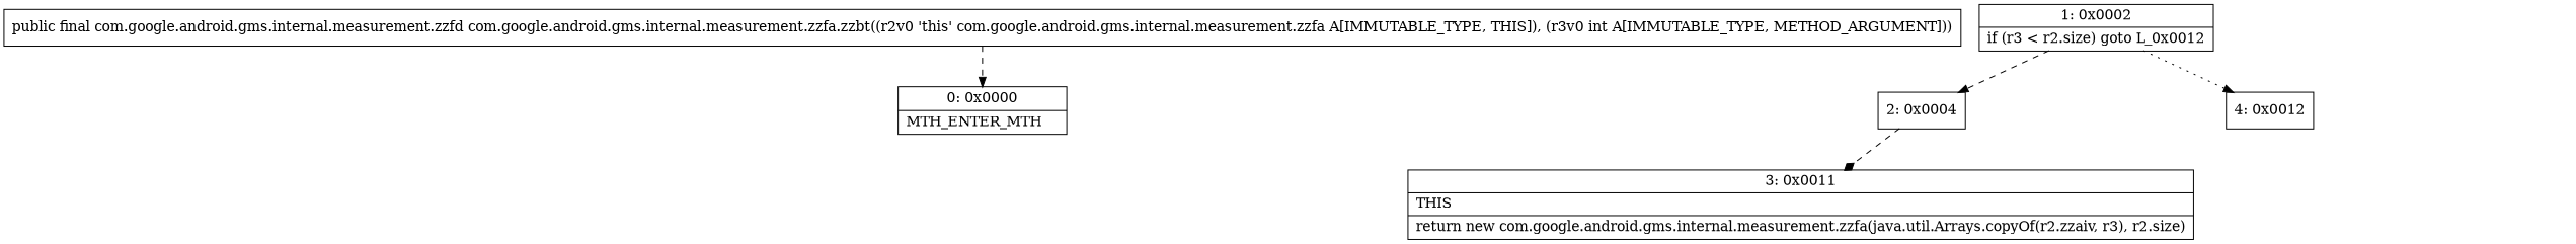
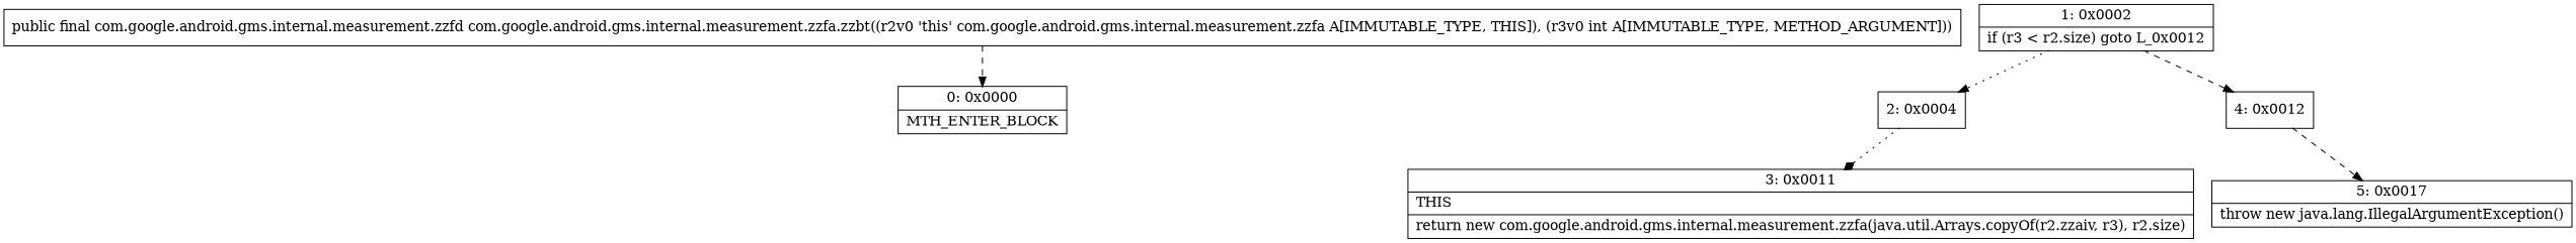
  digraph {
    node [shape=record]
    edge [arrowhead=normal style=dashed]
-   n1 [label="{0\:\ 0x0000|MTH_ENTER_MTH\l}"]
+   n1 [label="{0\:\ 0x0000|MTH_ENTER_BLOCK\l}"]
    n2 [label="{1\:\ 0x0002|if (r3 \< r2.size) goto L_0x0012\l}"]
    n3 [label="{2\:\ 0x0004}"]
    n4 [label="{4\:\ 0x0012}"]
    n5 [label="{3\:\ 0x0011|THIS\l|return new com.google.android.gms.internal.measurement.zzfa(java.util.Arrays.copyOf(r2.zzaiv, r3), r2.size)\l}"]
+   n6 [label="{5\:\ 0x0017|throw new java.lang.IllegalArgumentException()\l}"]
    n7 [label="{public final com.google.android.gms.internal.measurement.zzfd com.google.android.gms.internal.measurement.zzfa.zzbt((r2v0 'this' com.google.android.gms.internal.measurement.zzfa A[IMMUTABLE_TYPE, THIS]), (r3v0 int A[IMMUTABLE_TYPE, METHOD_ARGUMENT])) }"]
-   n2 -> n3
-   n2 -> n4 [style=dotted]
-   n3 -> n5 [arrowhead=diamond]
+   n2 -> n3 [style=dotted]
+   n2 -> n4
+   n3 -> n5 [arrowhead=diamond style=dotted]
+   n4 -> n6
    n7 -> n1
  }
